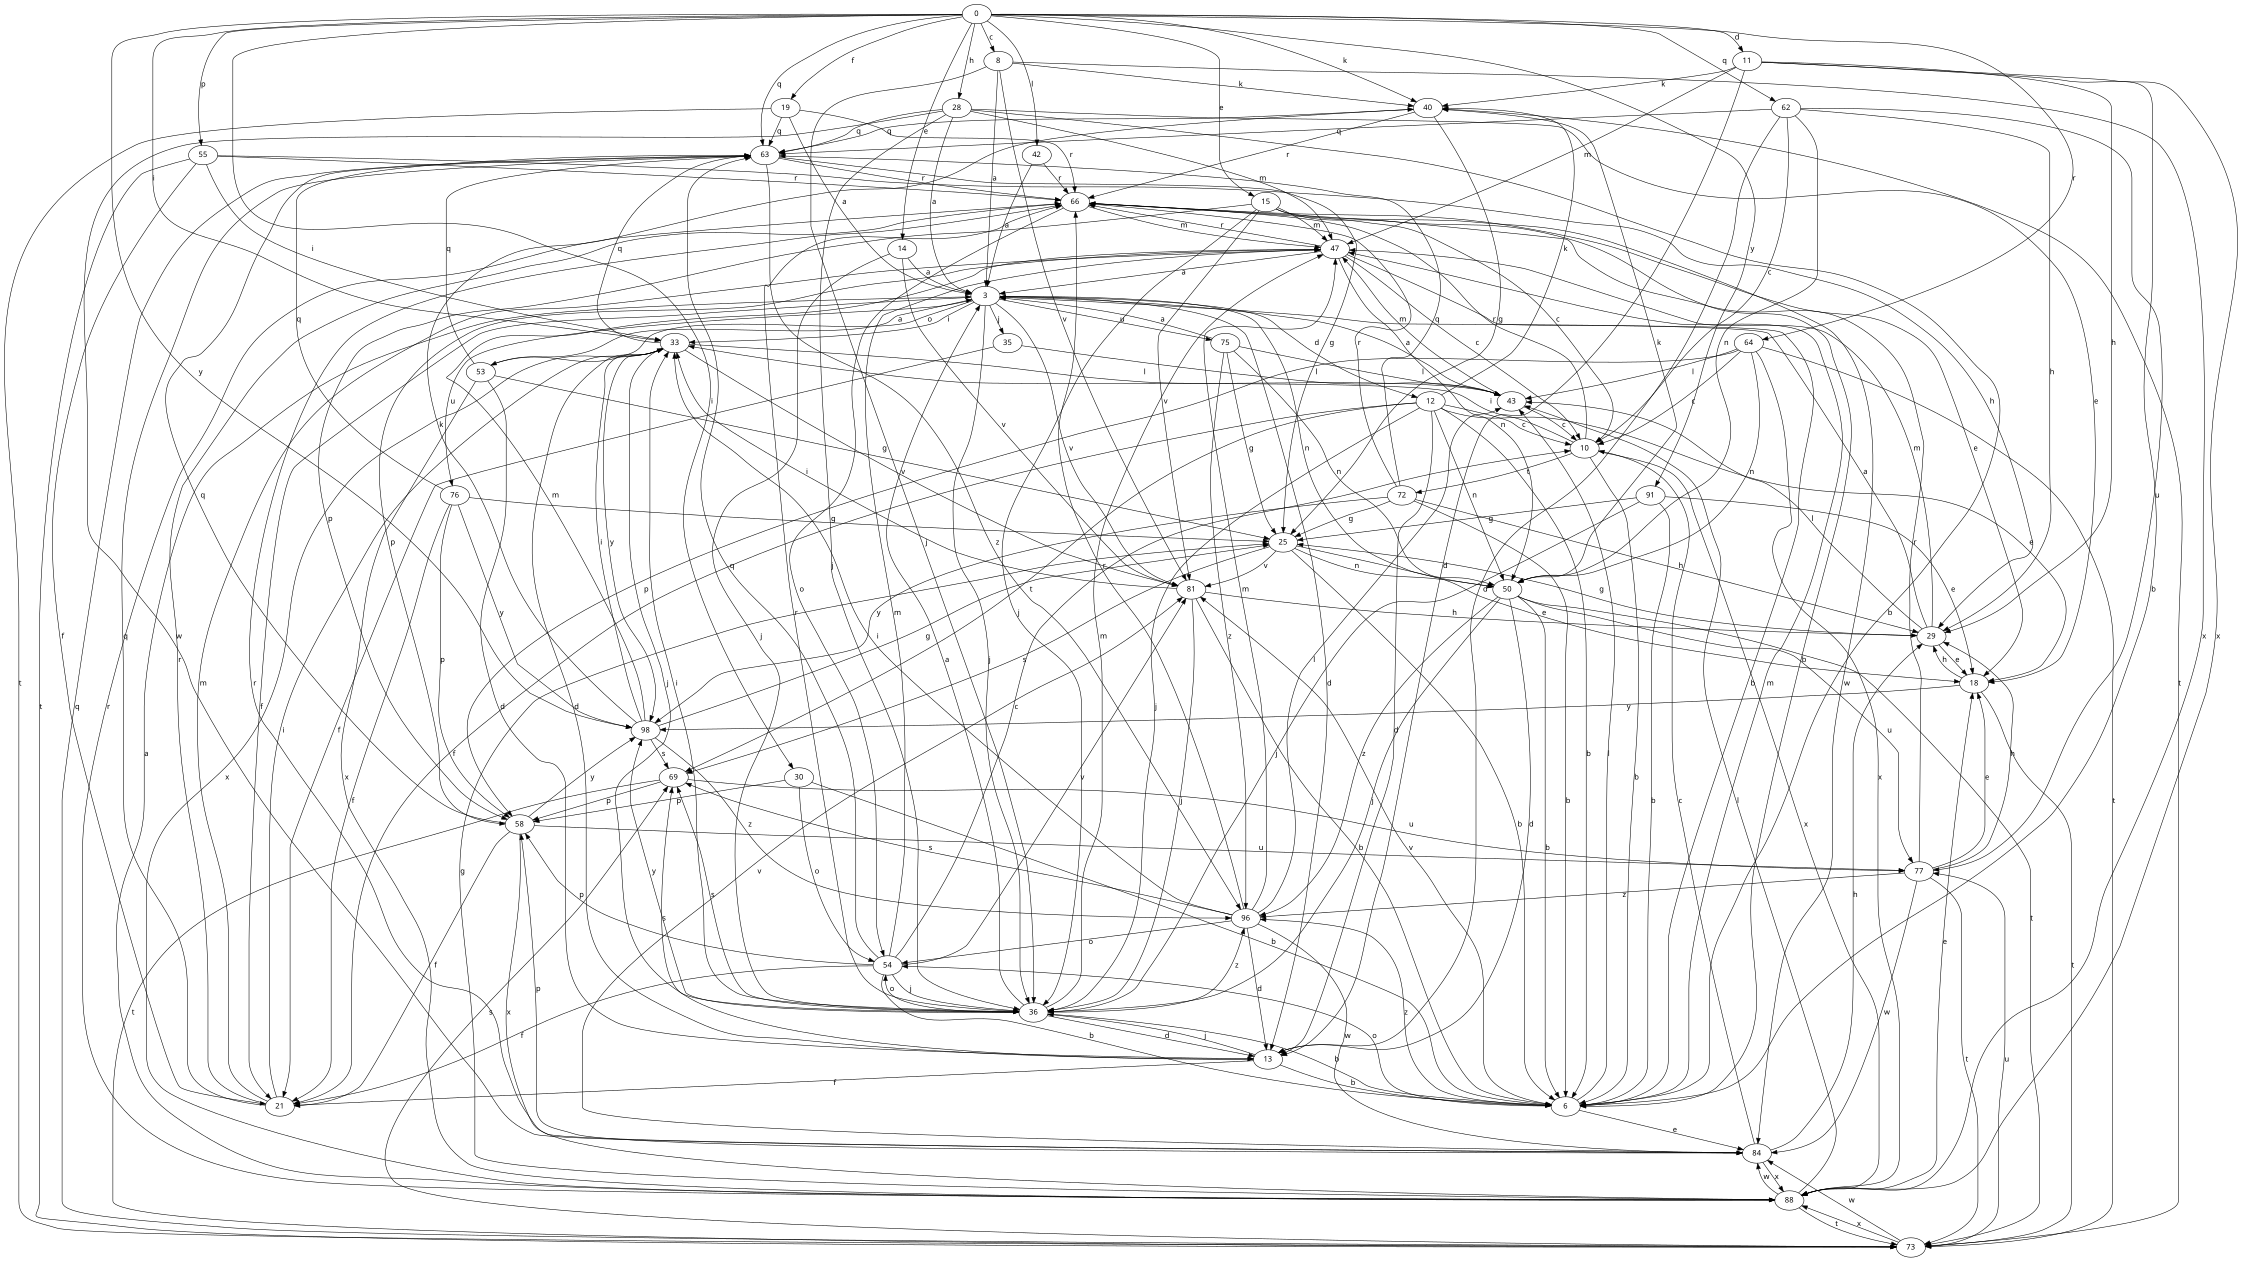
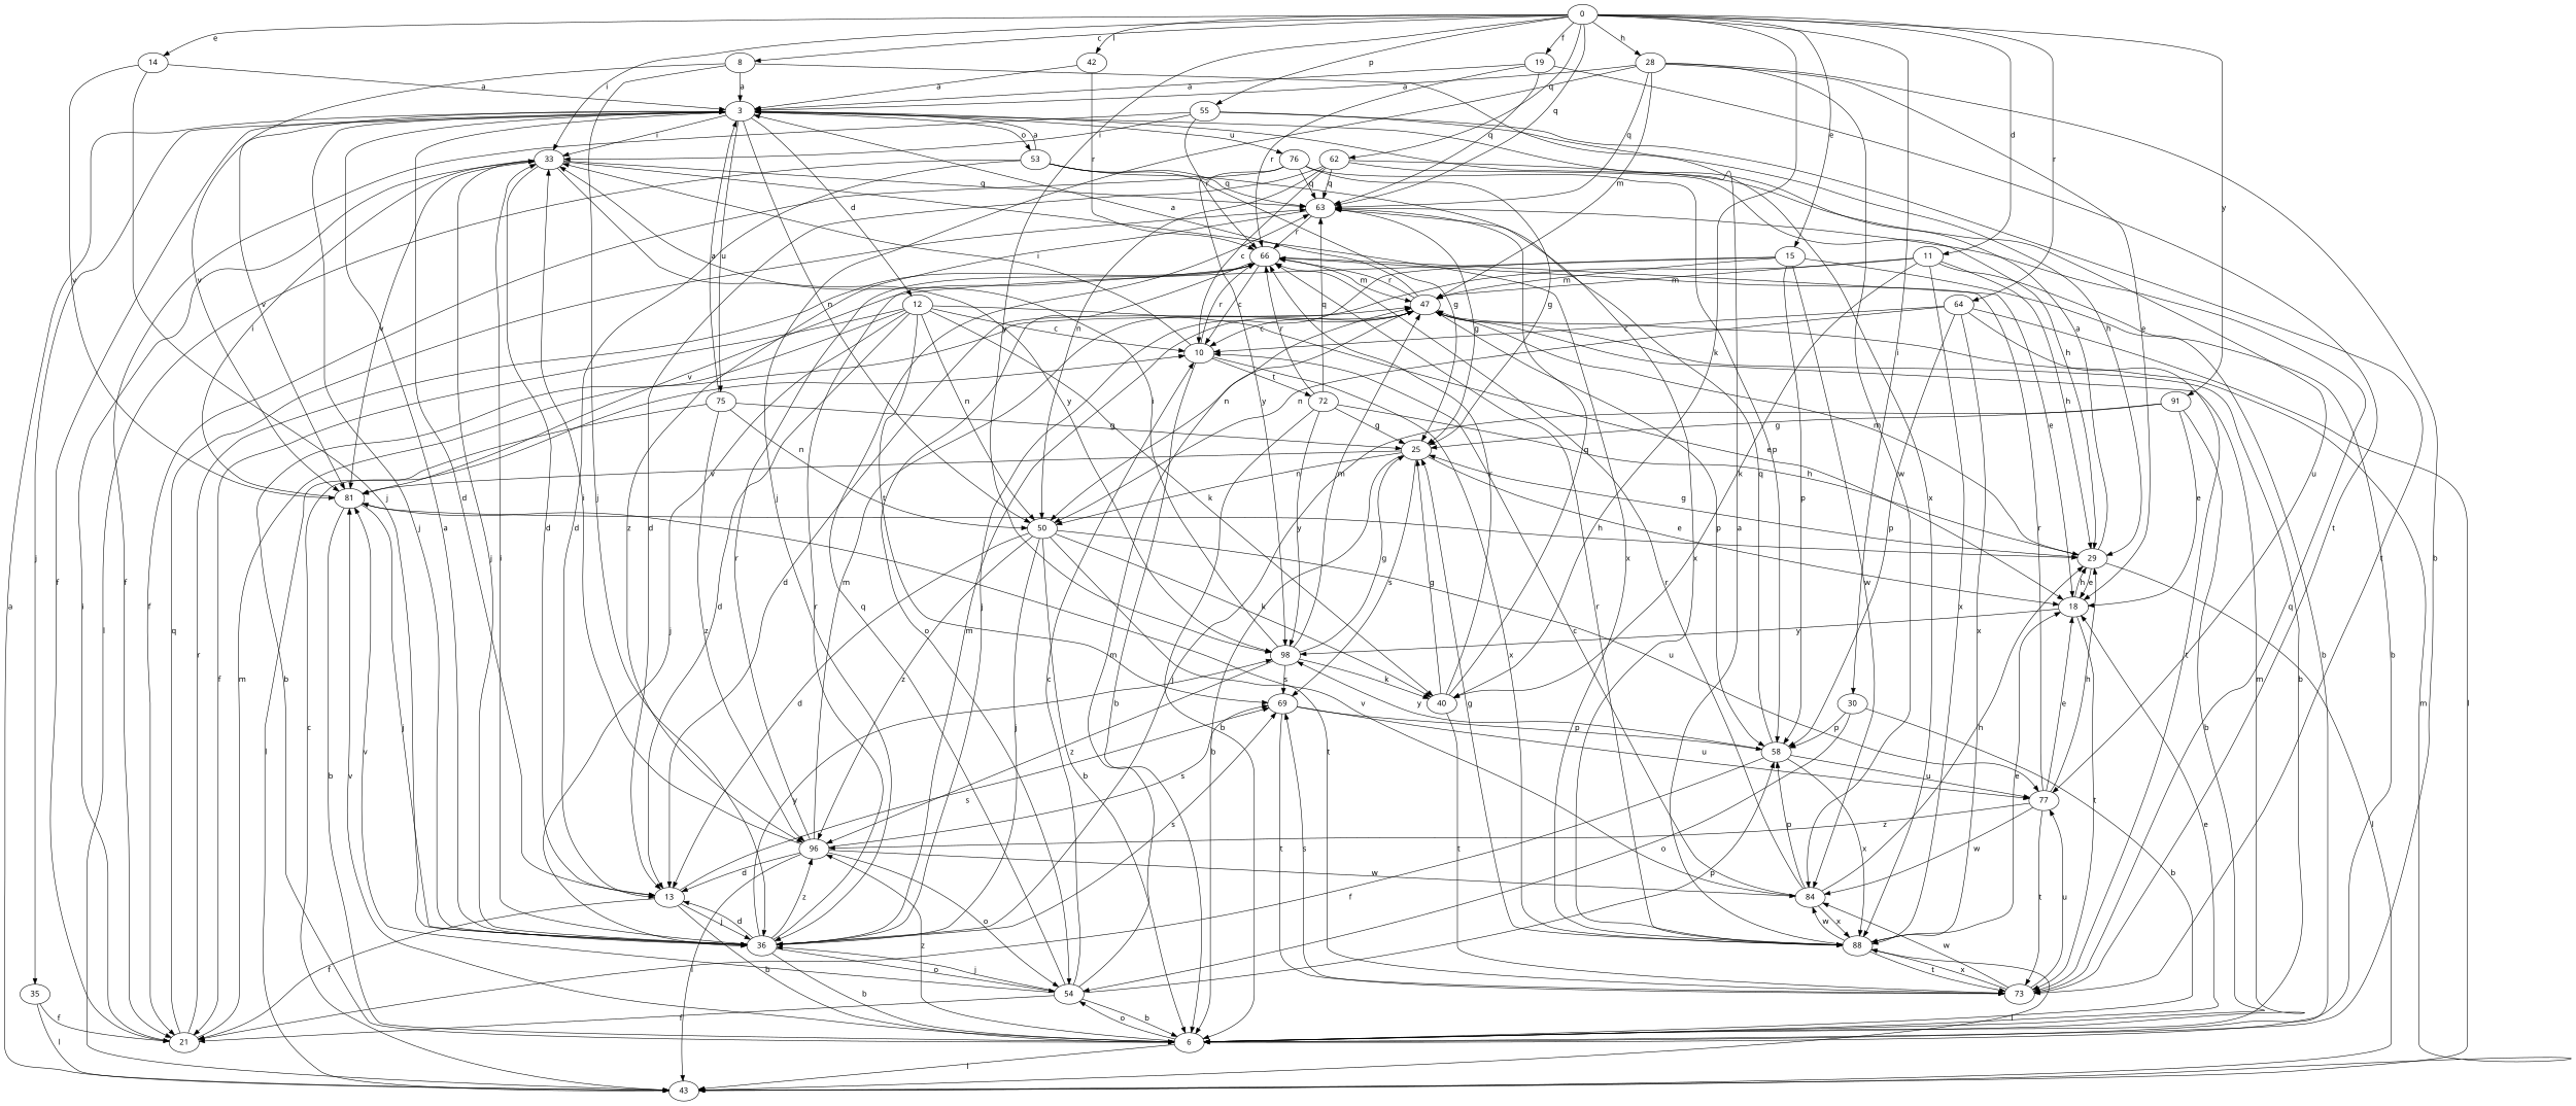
  strict digraph {
    fontname="Noto Sans"
    node [fontname="Noto Sans"]
    edge [fontname="Noto Sans"]
    0
    8
    11
    14
    15
    19
    28
    30
    33
    40
    42
    55
    62
    63
    64
    91
    n17 [label=98]
    3
    36
    81
    88
    13
    6
    47
    29
    58
    84
    66
    73
    18
    54
    25
    21
    50
    10
    77
    96
    43
    69
    12
    35
    53
    75
    76
    72
    0 -> 8 [label=c]
    0 -> 11 [label=d]
    0 -> 14 [label=e]
    0 -> 15 [label=e]
    0 -> 19 [label=f]
    0 -> 28 [label=h]
    0 -> 30 [label=i]
    0 -> 33 [label=i]
    0 -> 40 [label=k]
    0 -> 42 [label=l]
    0 -> 55 [label=p]
    0 -> 62 [label=q]
    0 -> 63 [label=q]
    0 -> 64 [label=r]
    0 -> 91 [label=y]
    0 -> n17 [label=y]
-   8 -> 40 [label=k]
    8 -> 3 [label=a]
    8 -> 36 [label=j]
    8 -> 81 [label=v]
    8 -> 88 [label=x]
    11 -> 40 [label=k]
    11 -> 88 [label=x]
    11 -> 13 [label=d]
    11 -> 6 [label=b]
    11 -> 47 [label=m]
    11 -> 29 [label=h]
    14 -> 3 [label=a]
    14 -> 36 [label=j]
    14 -> 81 [label=v]
    15 -> 36 [label=j]
    15 -> 81 [label=v]
    15 -> 6 [label=b]
    15 -> 47 [label=m]
    15 -> 58 [label=p]
    15 -> 84 [label=w]
    19 -> 63 [label=q]
    19 -> 3 [label=a]
    19 -> 66 [label=r]
    19 -> 73 [label=t]
    28 -> 63 [label=q]
    28 -> 3 [label=a]
    28 -> 36 [label=j]
    28 -> 6 [label=b]
    28 -> 47 [label=m]
    28 -> 84 [label=w]
    28 -> 18 [label=e]
    30 -> 6 [label=b]
    30 -> 58 [label=p]
    30 -> 54 [label=o]
    33 -> 63 [label=q]
    33 -> n17 [label=y]
    33 -> 36 [label=j]
    33 -> 81 [label=v]
    33 -> 88 [label=x]
    33 -> 13 [label=d]
    40 -> 63 [label=q]
    40 -> 66 [label=r]
    40 -> 73 [label=t]
    40 -> 25 [label=g]
    42 -> 3 [label=a]
    42 -> 66 [label=r]
    55 -> 33 [label=i]
    55 -> 29 [label=h]
    55 -> 66 [label=r]
    55 -> 73 [label=t]
    55 -> 21 [label=f]
    62 -> 63 [label=q]
    62 -> 13 [label=d]
    62 -> 29 [label=h]
    62 -> 50 [label=n]
    62 -> 10 [label=c]
    62 -> 77 [label=u]
    63 -> 66 [label=r]
    63 -> 25 [label=g]
    63 -> 96 [label=z]
    64 -> 88 [label=x]
    64 -> 58 [label=p]
    64 -> 73 [label=t]
    64 -> 50 [label=n]
    64 -> 10 [label=c]
    64 -> 43 [label=l]
    91 -> 36 [label=j]
    91 -> 6 [label=b]
    91 -> 18 [label=e]
    91 -> 25 [label=g]
    n17 -> 33 [label=i]
    n17 -> 40 [label=k]
    n17 -> 47 [label=m]
    n17 -> 25 [label=g]
    n17 -> 96 [label=z]
    n17 -> 69 [label=s]
    3 -> 33 [label=i]
    3 -> 36 [label=j]
    3 -> 81 [label=v]
    3 -> 13 [label=d]
    3 -> 21 [label=f]
    3 -> 50 [label=n]
    3 -> 12 [label=d]
    3 -> 35 [label=j]
    3 -> 53 [label=o]
    3 -> 75 [label=u]
    3 -> 76 [label=u]
    36 -> 33 [label=i]
    36 -> n17 [label=y]
    36 -> 3 [label=a]
    36 -> 13 [label=d]
    36 -> 6 [label=b]
    36 -> 47 [label=m]
    36 -> 66 [label=r]
    36 -> 54 [label=o]
    36 -> 96 [label=z]
    36 -> 69 [label=s]
    81 -> 33 [label=i]
    81 -> 36 [label=j]
    81 -> 6 [label=b]
    81 -> 29 [label=h]
    88 -> 3 [label=a]
    88 -> 84 [label=w]
    88 -> 66 [label=r]
    88 -> 73 [label=t]
    88 -> 18 [label=e]
    88 -> 25 [label=g]
    88 -> 43 [label=l]
    13 -> 36 [label=j]
    13 -> 6 [label=b]
    13 -> 21 [label=f]
    13 -> 69 [label=s]
    6 -> 81 [label=v]
    6 -> 47 [label=m]
-   6 -> 84 [label=e]
+   6 -> 18 [label=e]
    6 -> 54 [label=o]
    6 -> 96 [label=z]
    6 -> 43 [label=l]
    47 -> 3 [label=a]
    47 -> 6 [label=b]
    47 -> 58 [label=p]
    47 -> 66 [label=r]
    47 -> 50 [label=n]
    47 -> 10 [label=c]
    29 -> 3 [label=a]
    29 -> 47 [label=m]
    29 -> 18 [label=e]
    29 -> 25 [label=g]
    29 -> 43 [label=l]
    58 -> 63 [label=q]
    58 -> n17 [label=y]
    58 -> 88 [label=x]
    58 -> 21 [label=f]
    58 -> 77 [label=u]
    84 -> 81 [label=v]
    84 -> 88 [label=x]
    84 -> 29 [label=h]
    84 -> 58 [label=p]
    84 -> 66 [label=r]
    84 -> 10 [label=c]
    66 -> 47 [label=m]
    66 -> 18 [label=e]
    66 -> 54 [label=o]
    66 -> 10 [label=c]
    73 -> 63 [label=q]
    73 -> 88 [label=x]
    73 -> 84 [label=w]
    73 -> 77 [label=u]
    73 -> 69 [label=s]
    18 -> n17 [label=y]
    18 -> 29 [label=h]
    18 -> 73 [label=t]
    54 -> 63 [label=q]
    54 -> 36 [label=j]
    54 -> 81 [label=v]
    54 -> 6 [label=b]
    54 -> 47 [label=m]
    54 -> 58 [label=p]
    54 -> 21 [label=f]
    54 -> 10 [label=c]
    25 -> 81 [label=v]
    25 -> 6 [label=b]
    25 -> 18 [label=e]
    25 -> 50 [label=n]
    25 -> 69 [label=s]
    21 -> 33 [label=i]
    21 -> 63 [label=q]
    21 -> 47 [label=m]
    21 -> 66 [label=r]
    50 -> 40 [label=k]
    50 -> 36 [label=j]
    50 -> 13 [label=d]
    50 -> 6 [label=b]
    50 -> 73 [label=t]
    50 -> 77 [label=u]
    50 -> 96 [label=z]
    10 -> 33 [label=i]
    10 -> 88 [label=x]
    10 -> 6 [label=b]
    10 -> 66 [label=r]
    10 -> 72 [label=t]
    77 -> 29 [label=h]
    77 -> 84 [label=w]
    77 -> 66 [label=r]
    77 -> 73 [label=t]
    77 -> 18 [label=e]
    77 -> 96 [label=z]
    96 -> 33 [label=i]
    96 -> 13 [label=d]
    96 -> 47 [label=m]
    96 -> 84 [label=w]
    96 -> 66 [label=r]
    96 -> 54 [label=o]
    96 -> 43 [label=l]
    96 -> 69 [label=s]
    43 -> 3 [label=a]
    43 -> 47 [label=m]
    43 -> 10 [label=c]
    69 -> 58 [label=p]
    69 -> 73 [label=t]
    69 -> 77 [label=u]
    12 -> 40 [label=k]
    12 -> 36 [label=j]
    12 -> 13 [label=d]
    12 -> 6 [label=b]
    12 -> 18 [label=e]
    12 -> 21 [label=f]
    12 -> 50 [label=n]
    12 -> 10 [label=c]
    12 -> 69 [label=t]
    35 -> 21 [label=f]
    35 -> 43 [label=l]
    53 -> 63 [label=q]
    53 -> 3 [label=a]
    53 -> 88 [label=x]
    53 -> 13 [label=d]
    53 -> 25 [label=g]
-   33 -> 43 [label=l]
+   53 -> 43 [label=l]
    75 -> 3 [label=a]
    75 -> 25 [label=g]
    75 -> 50 [label=n]
    75 -> 96 [label=z]
    75 -> 43 [label=l]
    76 -> 63 [label=q]
    76 -> n17 [label=y]
    76 -> 58 [label=p]
    76 -> 25 [label=g]
    76 -> 21 [label=f]
    72 -> 63 [label=q]
    72 -> n17 [label=y]
    72 -> 6 [label=b]
    72 -> 29 [label=h]
    72 -> 66 [label=r]
    72 -> 25 [label=g]
  }
